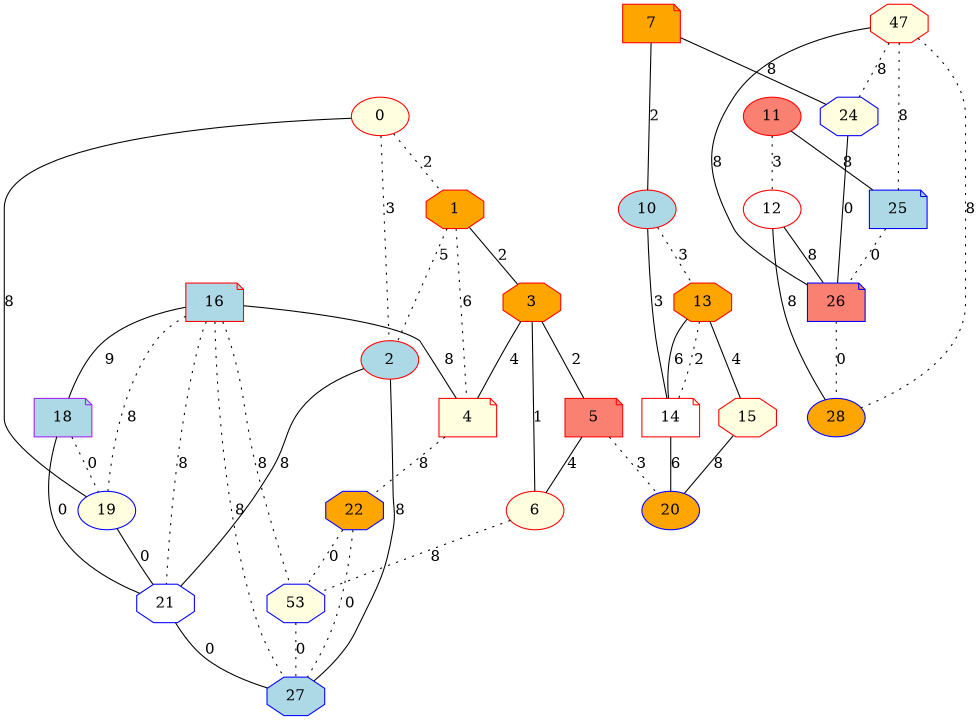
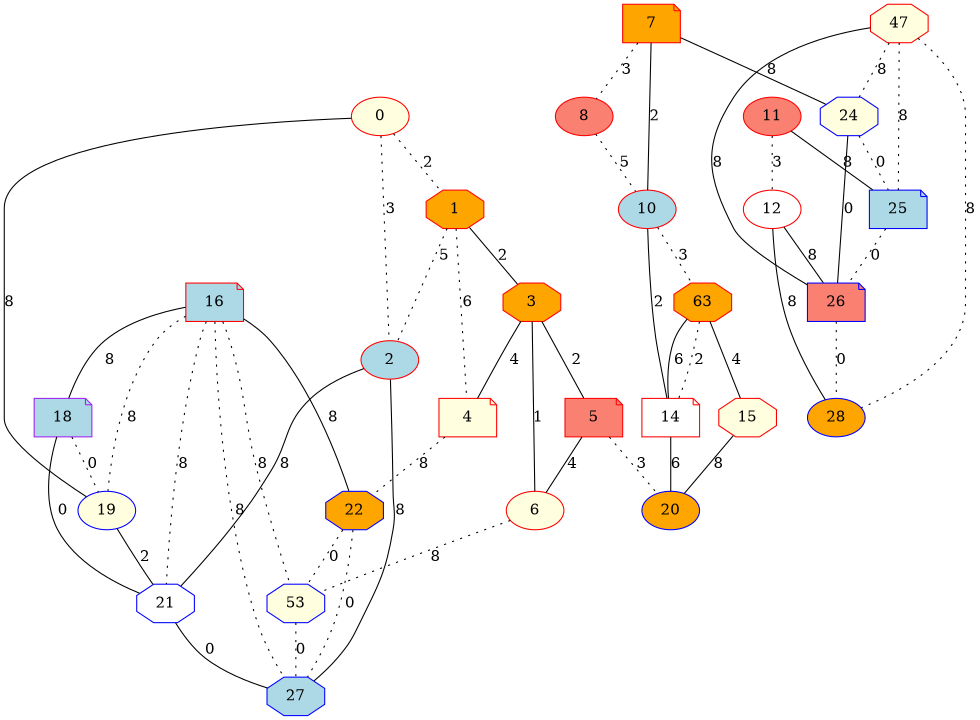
  graph {
    node [color=red fillcolor=lightyellow shape=octagon style=filled weight=1]
    edge [style=dotted]
    1 [fillcolor=orange]
    0 [shape=ellipse]
    2 [fillcolor=lightblue shape=ellipse]
    19 [color=blue shape=ellipse weight=3]
    3 [fillcolor=orange]
    4 [shape=note]
    21 [color=blue fillcolor=white weight=3]
    27 [color=blue fillcolor=lightblue weight=3]
    5 [fillcolor=salmon shape=note]
    6 [shape=ellipse]
    22 [color=blue fillcolor=orange weight=3]
    20 [color=blue fillcolor=orange shape=ellipse weight=3]
    n13 [color=blue label=53 weight=3]
    7 [fillcolor=orange shape=note]
+   8 [fillcolor=salmon shape=ellipse]
    10 [fillcolor=lightblue shape=ellipse]
    24 [color=blue weight=3]
-   13 [fillcolor=orange]
+   13 [fillcolor=orange label=63]
    14 [fillcolor=white shape=note]
    25 [color=blue fillcolor=lightblue shape=note weight=3]
    26 [color=blue fillcolor=salmon shape=note weight=3]
    11 [fillcolor=salmon shape=ellipse]
    12 [fillcolor=white shape=ellipse]
    28 [color=blue fillcolor=orange shape=ellipse weight=3]
    15
    16 [fillcolor=lightblue shape=note]
    18 [color=purple fillcolor=lightblue shape=note weight=4]
    n28 [label=47]
    1 -- 2 [label=5]
    1 -- 3 [label=2 style=solid]
    1 -- 4 [label=6]
    0 -- 1 [label=2]
    0 -- 2 [label=3]
    0 -- 19 [label=8 style=solid]
    2 -- 21 [label=8 style=solid]
    2 -- 27 [label=8 style=solid]
-   19 -- 21 [label=0 style=solid]
+   19 -- 21 [label=2 style=solid]
    3 -- 4 [label=4 style=solid]
    3 -- 5 [label=2 style=solid]
    3 -- 6 [label=1 style=solid]
    4 -- 22 [label=8]
    21 -- 27 [label=0 style=solid]
    5 -- 6 [label=4 style=solid]
    5 -- 20 [label=3]
    6 -- n13 [label=8]
    22 -- 27 [label=0]
    22 -- n13 [label=0]
    n13 -- 27 [label=0]
+   7 -- 8 [label=3]
    7 -- 10 [label=2 style=solid]
    7 -- 24 [label=8 style=solid]
+   8 -- 10 [label=5]
    10 -- 13 [label=3]
-   10 -- 14 [label=3 style=solid]
+   10 -- 14 [label=2 style=solid]
+   24 -- 25 [label=0]
    24 -- 26 [label=0 style=solid]
    13 -- 14 [label=2]
    13 -- 14 [label=6 style=solid]
    13 -- 15 [label=4 style=solid]
    14 -- 20 [label=6 style=solid]
    25 -- 26 [label=0]
    26 -- 28 [label=0]
    11 -- 25 [label=8 style=solid]
    11 -- 12 [label=3]
    12 -- 26 [label=8 style=solid]
    12 -- 28 [label=8 style=solid]
    15 -- 20 [label=8 style=solid]
    16 -- 19 [label=8]
    16 -- 21 [label=8]
    16 -- 27 [label=8]
-   16 -- 4 [label=8 style=solid]
+   16 -- 22 [label=8 style=solid]
    16 -- n13 [label=8]
-   16 -- 18 [label=9 style=solid]
+   16 -- 18 [label=8 style=solid]
    18 -- 19 [label=0]
    18 -- 21 [label=0 style=solid]
    n28 -- 24 [label=8]
    n28 -- 25 [label=8]
    n28 -- 26 [label=8 style=solid]
    n28 -- 28 [label=8]
  }
